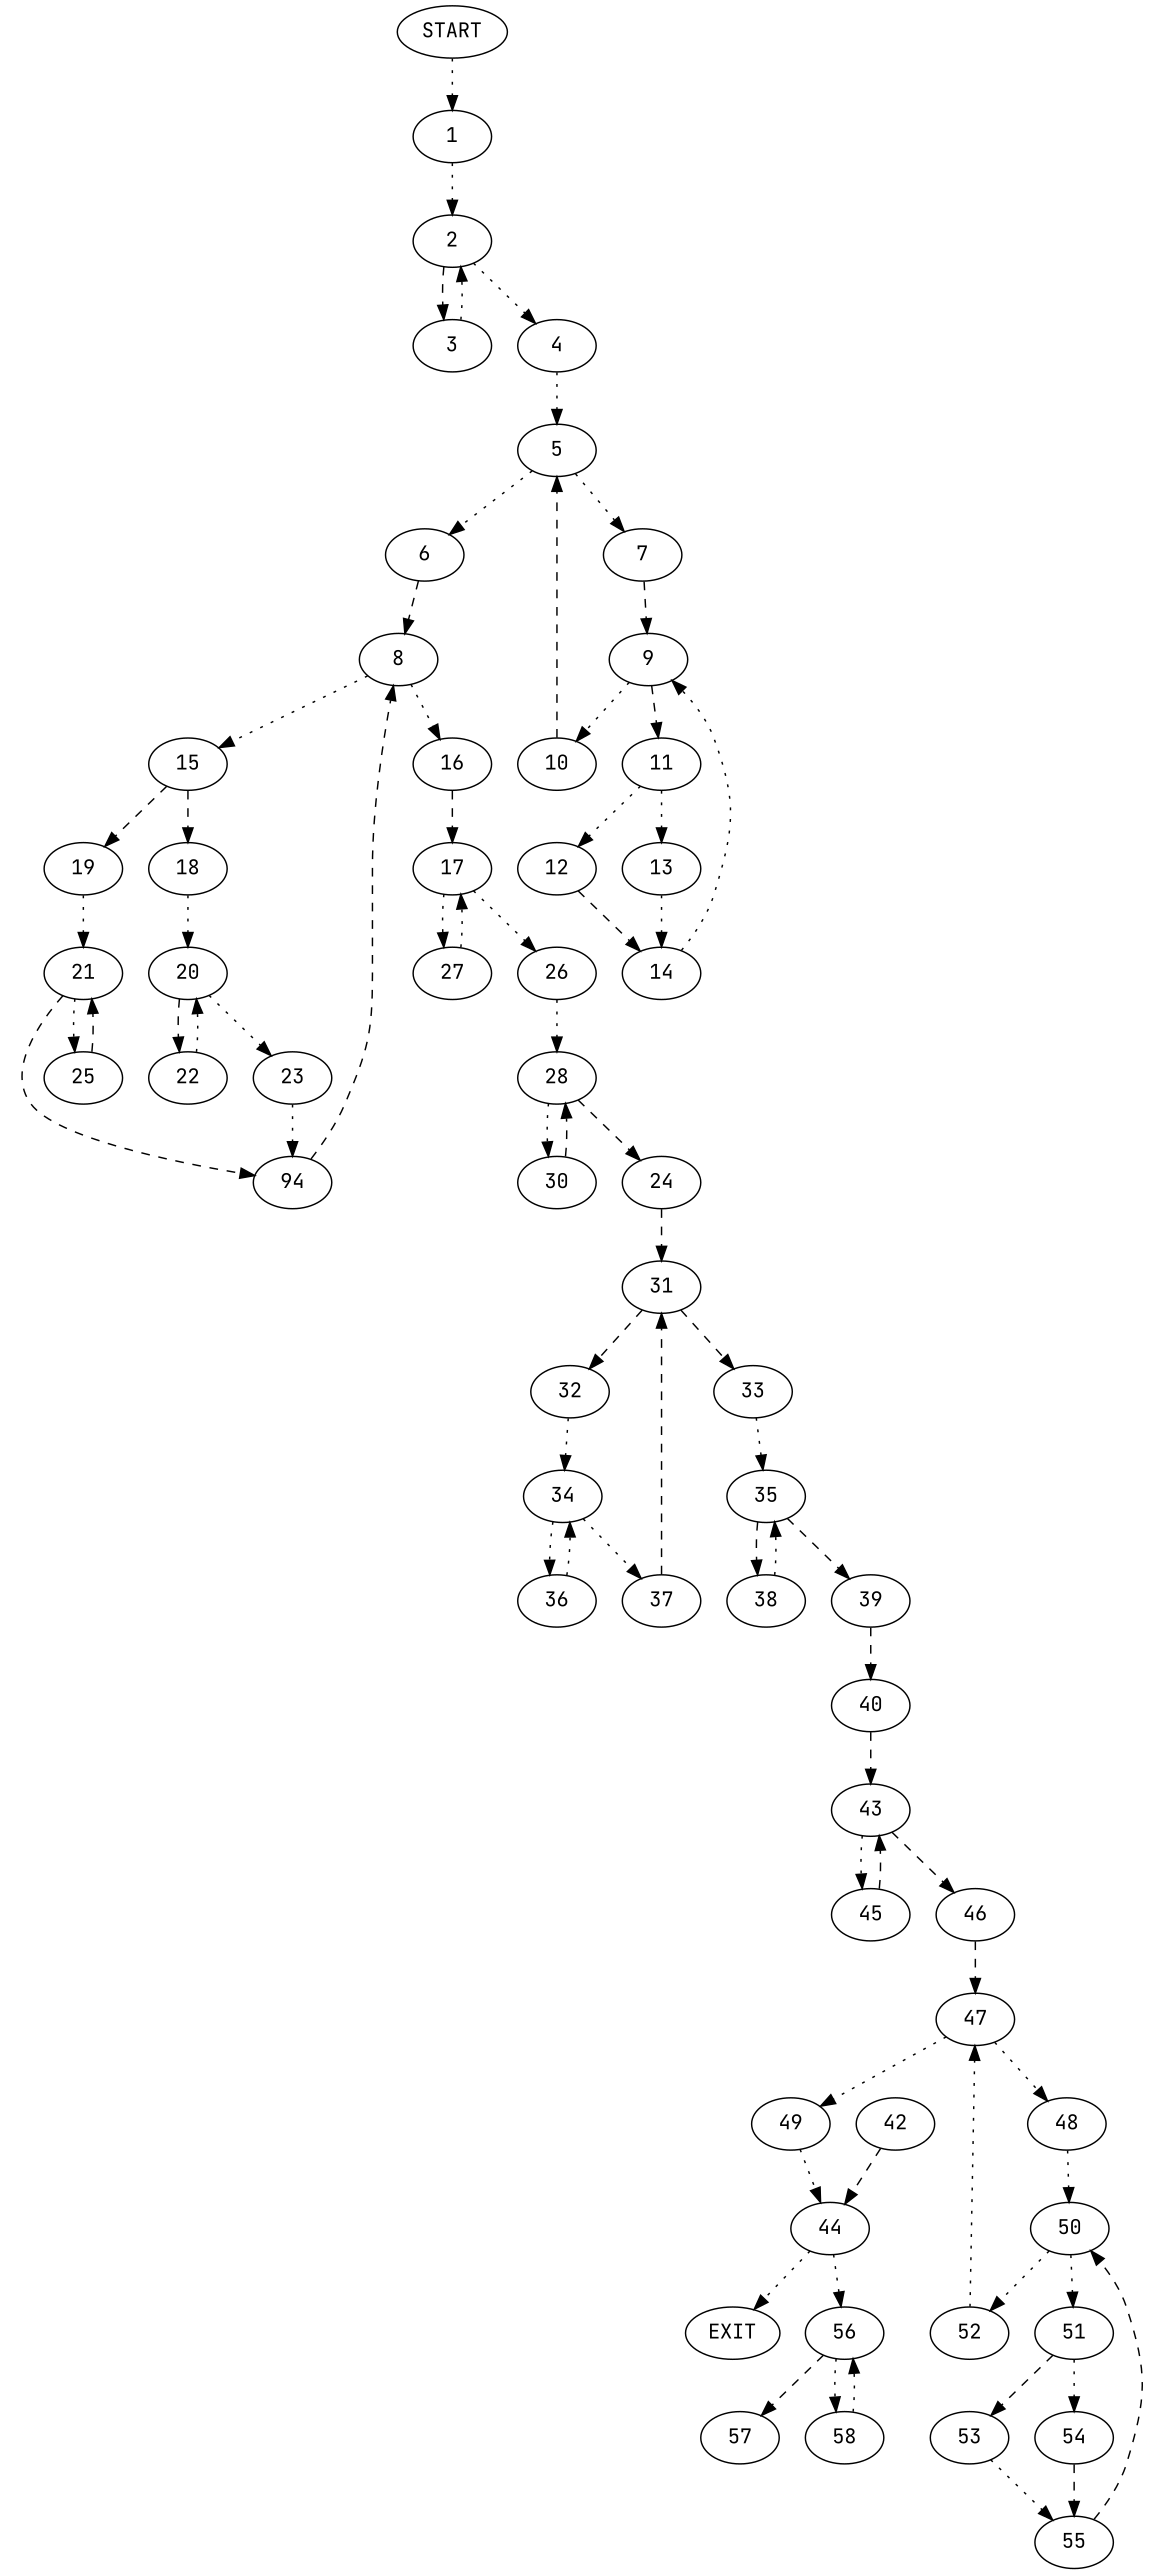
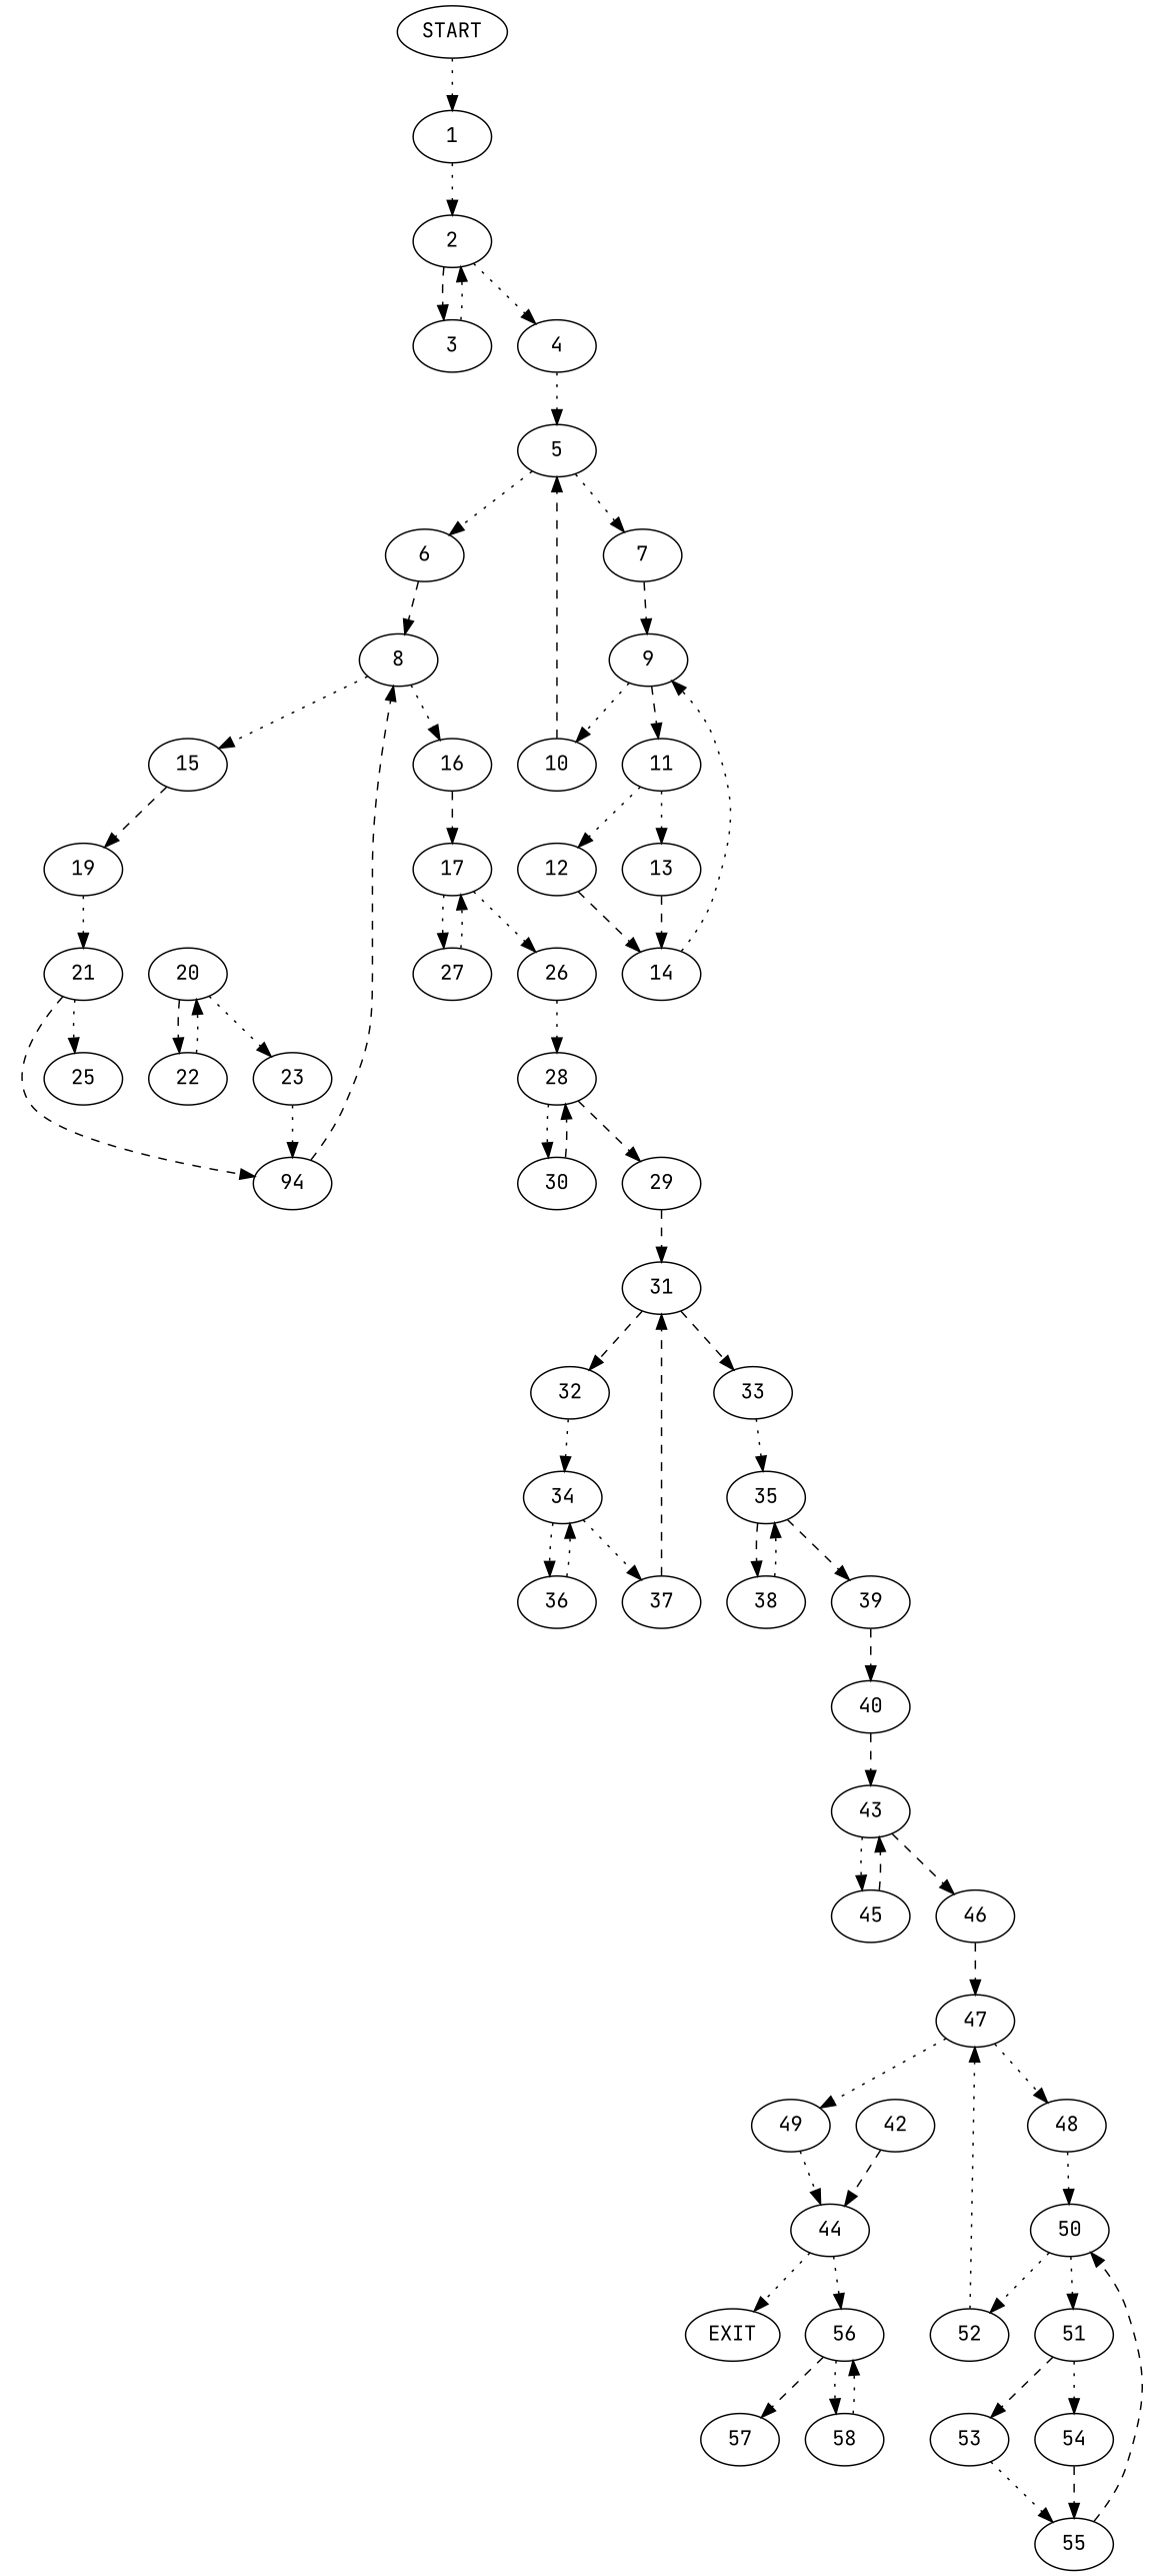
  digraph {
    fontname="JetBrains Mono"
    node [fontname="JetBrains Mono"]
    edge [fontname="JetBrains Mono" style=dotted]
    n1 [label=START]
    1
    2
    n4 [label=EXIT]
    3
    4
    5
    6
    7
    8
    9
    15
    16
    10
    11
-   18
    19
    17
    12
    13
    14
    20
    21
    26
    27
    28
    22
    23
    n29 [label=94]
    25
-   29 [label=24]
+   29
    30
    31
    32
    33
    34
    35
    36
    37
    38
    39
    40
    43
    45
    46
    42
    44
    56
    47
    57
    58
    48
    49
    50
    51
    52
    53
    54
    55
    n1 -> 1
    1 -> 2
    2 -> 3 [style=dashed]
    2 -> 4
    3 -> 2
    4 -> 5
    5 -> 6
    5 -> 7
    6 -> 8 [style=dashed]
    7 -> 9 [style=dashed]
    8 -> 15
    8 -> 16
    9 -> 10
    9 -> 11 [style=dashed]
-   15 -> 18 [style=dashed]
    15 -> 19 [style=dashed]
    16 -> 17 [style=dashed]
    10 -> 5 [style=dashed]
    11 -> 12
    11 -> 13
-   18 -> 20
    19 -> 21
    17 -> 26
    17 -> 27
    12 -> 14 [style=dashed]
-   13 -> 14
+   13 -> 14 [style=dashed]
    14 -> 9
    20 -> 22 [style=dashed]
    20 -> 23
    21 -> n29 [style=dashed]
    21 -> 25
    26 -> 28
    27 -> 17
    28 -> 29 [style=dashed]
    28 -> 30
    22 -> 20
    23 -> n29
    n29 -> 8 [style=dashed]
-   25 -> 21 [style=dashed]
    29 -> 31 [style=dashed]
    30 -> 28 [style=dashed]
    31 -> 32 [style=dashed]
    31 -> 33 [style=dashed]
    32 -> 34
    33 -> 35
    34 -> 36
    34 -> 37
    35 -> 38 [style=dashed]
    35 -> 39 [style=dashed]
    36 -> 34
    37 -> 31 [style=dashed]
    38 -> 35
    39 -> 40 [style=dashed]
    40 -> 43 [style=dashed]
    43 -> 45
    43 -> 46 [style=dashed]
    45 -> 43 [style=dashed]
    46 -> 47 [style=dashed]
    42 -> 44 [style=dashed]
    44 -> n4
    44 -> 56
    56 -> 57 [style=dashed]
    56 -> 58
    47 -> 48
    47 -> 49
    58 -> 56
    48 -> 50
    49 -> 44
    50 -> 51
    50 -> 52
    51 -> 53 [style=dashed]
    51 -> 54
    52 -> 47
    53 -> 55
    54 -> 55 [style=dashed]
    55 -> 50 [style=dashed]
  }
